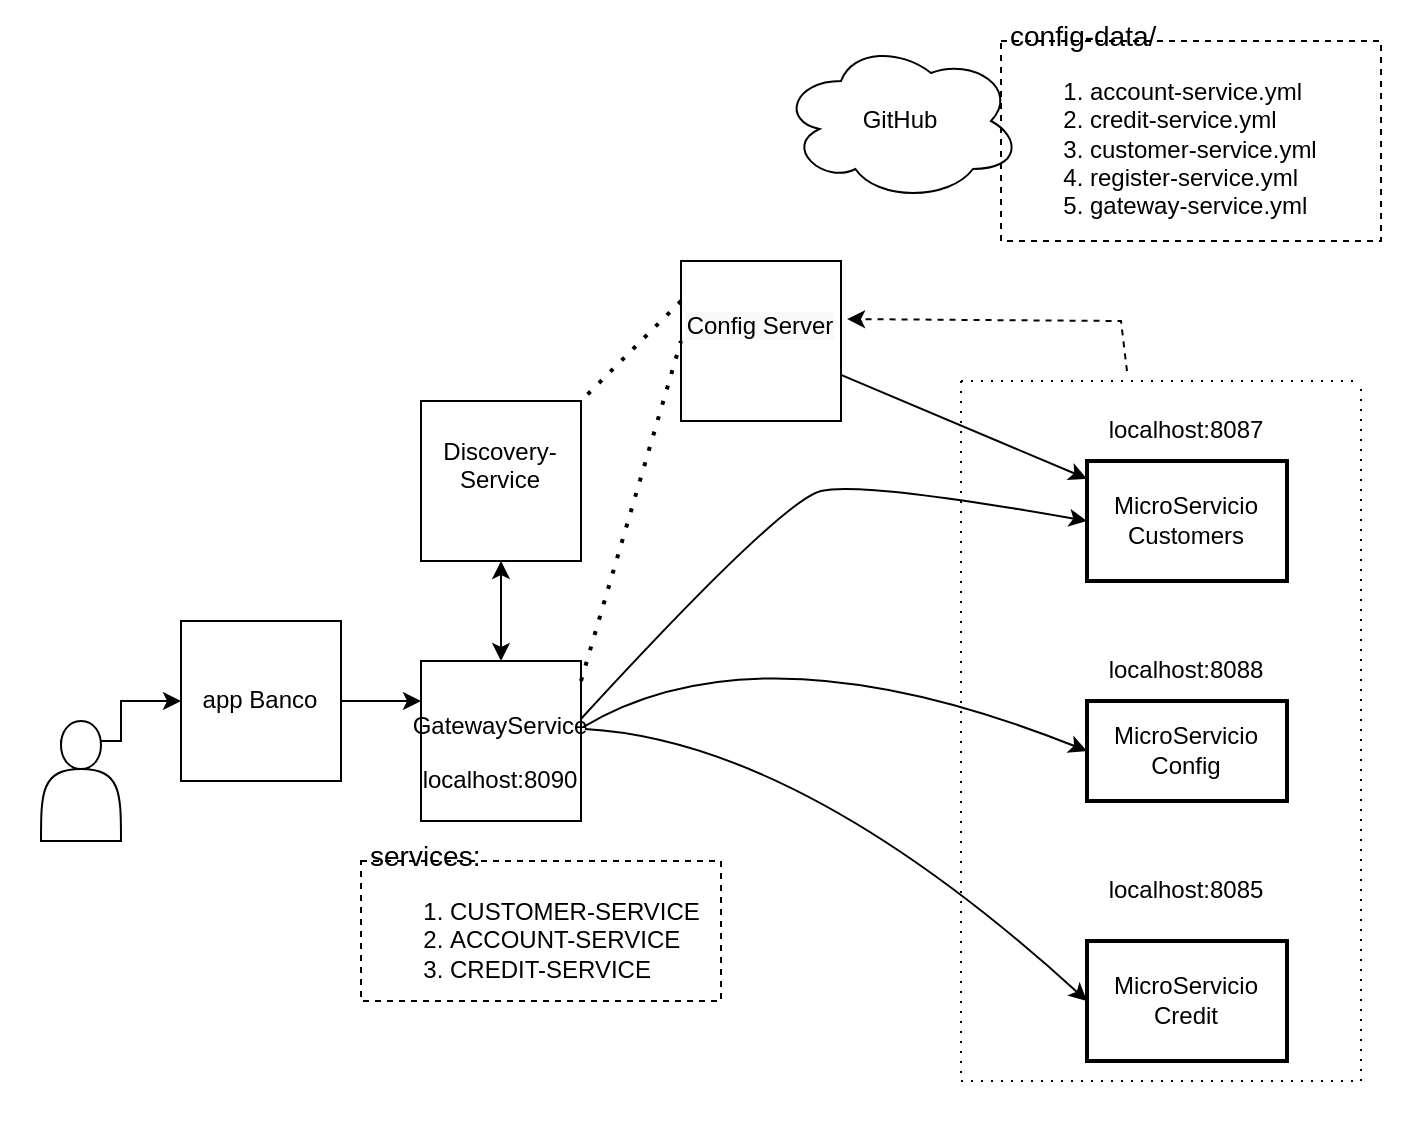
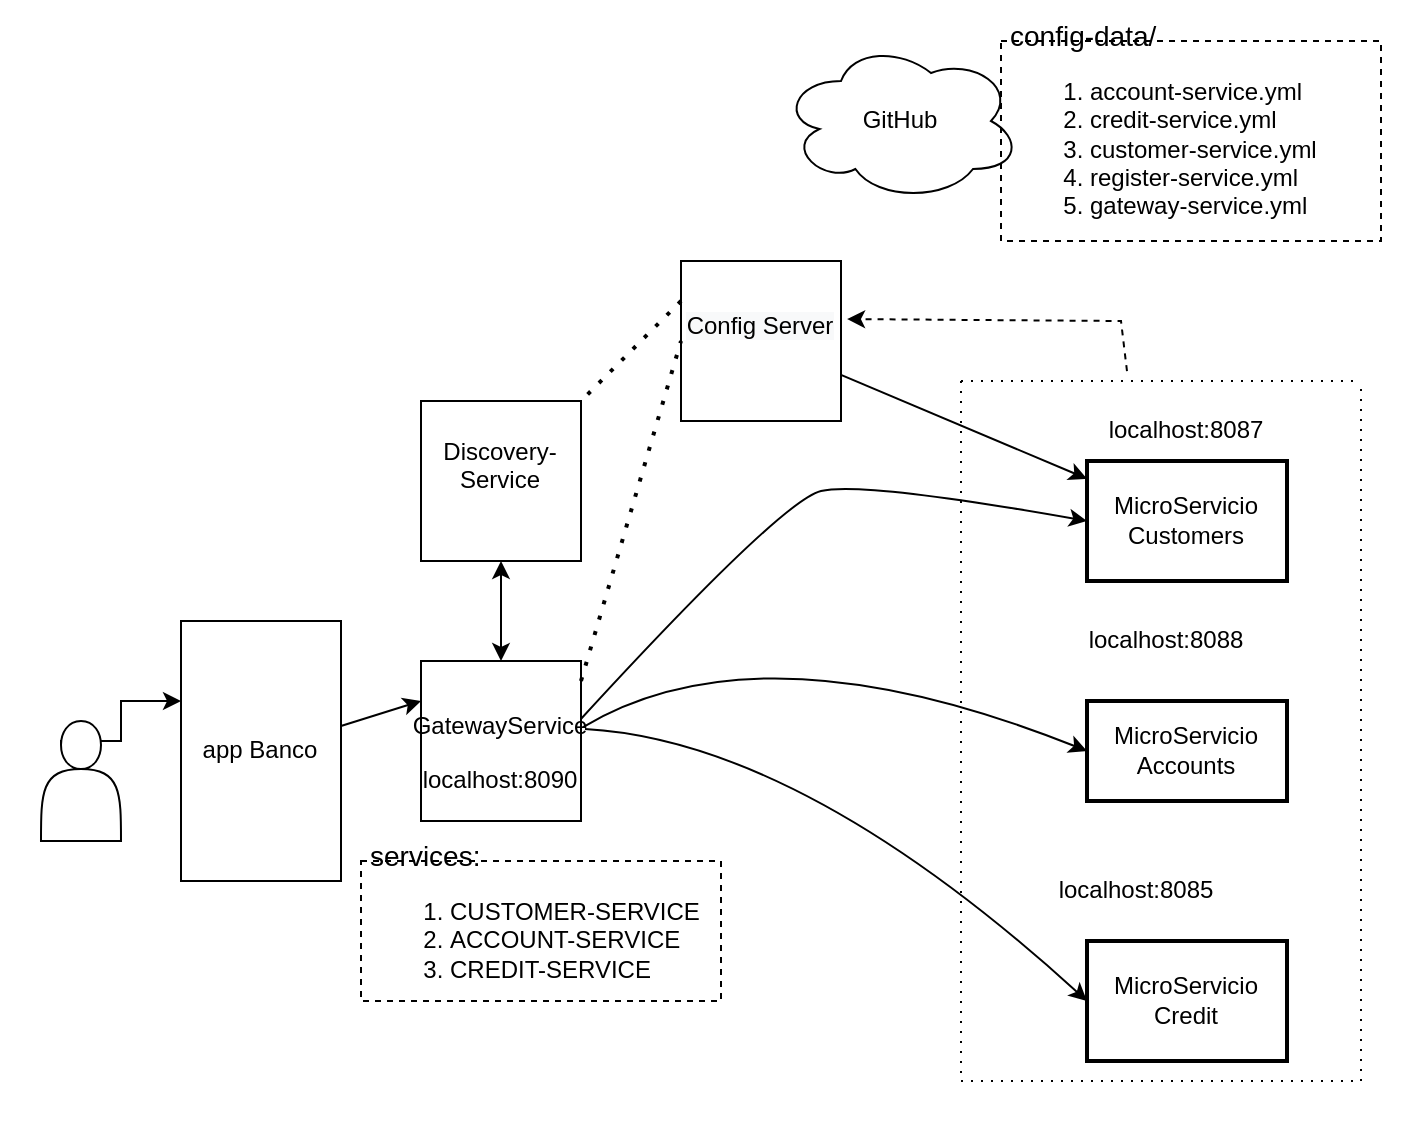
  <mxCell id="0" />
  <mxCell id="1" parent="0" />
  <mxCell id="2" style="edgeStyle=orthogonalEdgeStyle;rounded=0;orthogonalLoop=1;jettySize=auto;html=1;exitX=0.25;exitY=0.2;exitDx=0;exitDy=0;exitPerimeter=0;" parent="1" source="3" edge="1" target="4"><mxGeometry relative="1" as="geometry"><mxPoint x="110" y="290" as="targetPoint" /><Array as="points"><mxPoint x="30" y="370" /><mxPoint x="60" y="370" /><mxPoint x="60" y="350" /></Array></mxGeometry></mxCell>
  <mxCell id="3" value="" style="shape=actor;whiteSpace=wrap;html=1;" parent="1" vertex="1"><mxGeometry x="20" y="360" width="40" height="60" as="geometry" /></mxCell>
- <mxCell id="4" value="app Banco" style="whiteSpace=wrap;html=1;aspect=fixed;" parent="1" vertex="1"><mxGeometry x="90" y="310" width="80" height="80" as="geometry" /></mxCell>
+ <mxCell id="4" value="app Banco" style="whiteSpace=wrap;html=1;aspect=fixed;" parent="1" vertex="1"><mxGeometry x="90" y="310" width="80" height="130" as="geometry" /></mxCell>
  <mxCell id="5" value="" style="curved=1;endArrow=classic;html=1;rounded=0;entryX=0;entryY=0.5;entryDx=0;entryDy=0;exitX=0.988;exitY=0.375;exitDx=0;exitDy=0;exitPerimeter=0;" parent="1" target="12" edge="1" source="19"><mxGeometry width="50" height="50" relative="1" as="geometry"><mxPoint x="340" y="290" as="sourcePoint" /><mxPoint x="390" y="240" as="targetPoint" /><Array as="points"><mxPoint x="390" y="250" /><mxPoint x="430" y="240" /></Array></mxGeometry></mxCell>
  <mxCell id="6" value="" style="curved=1;endArrow=classic;html=1;rounded=0;entryX=0;entryY=0.5;entryDx=0;entryDy=0;exitX=1.013;exitY=0.413;exitDx=0;exitDy=0;exitPerimeter=0;" parent="1" target="13" edge="1" source="19"><mxGeometry width="50" height="50" relative="1" as="geometry"><mxPoint x="340" y="290" as="sourcePoint" /><mxPoint x="410" y="360" as="targetPoint" /><Array as="points"><mxPoint x="380" y="310" /></Array></mxGeometry></mxCell>
  <mxCell id="7" value="" style="curved=1;endArrow=classic;html=1;rounded=0;entryX=0;entryY=0.5;entryDx=0;entryDy=0;exitX=1.025;exitY=0.425;exitDx=0;exitDy=0;exitPerimeter=0;" parent="1" target="14" edge="1" source="19"><mxGeometry width="50" height="50" relative="1" as="geometry"><mxPoint x="340" y="290" as="sourcePoint" /><mxPoint x="210" y="470" as="targetPoint" /><Array as="points"><mxPoint x="400" y="370" /></Array></mxGeometry></mxCell>
  <mxCell id="8" value="" style="swimlane;startSize=0;rounded=0;fillColor=none;gradientColor=none;dashed=1;dashPattern=1 4;" parent="1" vertex="1"><mxGeometry x="480" y="190" width="200" height="350" as="geometry" /></mxCell>
  <mxCell id="9" value="localhost:8087" style="text;html=1;strokeColor=none;fillColor=none;align=center;verticalAlign=middle;whiteSpace=wrap;rounded=0;dashed=1;dashPattern=1 4;" parent="8" vertex="1"><mxGeometry x="83" y="10" width="60" height="30" as="geometry" /></mxCell>
- <mxCell id="10" value="localhost:8088" style="text;html=1;strokeColor=none;fillColor=none;align=center;verticalAlign=middle;whiteSpace=wrap;rounded=0;dashed=1;dashPattern=1 4;" parent="8" vertex="1"><mxGeometry x="83" y="130" width="60" height="30" as="geometry" /></mxCell>
- <mxCell id="11" value="localhost:8085" style="text;html=1;strokeColor=none;fillColor=none;align=center;verticalAlign=middle;whiteSpace=wrap;rounded=0;dashed=1;dashPattern=1 4;" parent="8" vertex="1"><mxGeometry x="83" y="240" width="60" height="30" as="geometry" /></mxCell>
+ <mxCell id="10" value="localhost:8088" style="text;html=1;strokeColor=none;fillColor=none;align=center;verticalAlign=middle;whiteSpace=wrap;rounded=0;dashed=1;dashPattern=1 4;" parent="8" vertex="1"><mxGeometry x="73" y="115" width="60" height="30" as="geometry" /></mxCell>
+ <mxCell id="11" value="localhost:8085" style="text;html=1;strokeColor=none;fillColor=none;align=center;verticalAlign=middle;whiteSpace=wrap;rounded=0;dashed=1;dashPattern=1 4;" parent="8" vertex="1"><mxGeometry x="58" y="240" width="60" height="30" as="geometry" /></mxCell>
  <mxCell id="12" value="MicroServicio Customers" style="rounded=0;whiteSpace=wrap;html=1;absoluteArcSize=1;arcSize=14;strokeWidth=2;" parent="8" vertex="1"><mxGeometry x="63" y="40" width="100" height="60" as="geometry" /></mxCell>
- <mxCell id="13" value="MicroServicio Config" style="rounded=0;whiteSpace=wrap;html=1;absoluteArcSize=1;arcSize=14;strokeWidth=2;" parent="8" vertex="1"><mxGeometry x="63" y="160" width="100" height="50" as="geometry" /></mxCell>
+ <mxCell id="13" value="MicroServicio Accounts" style="rounded=0;whiteSpace=wrap;html=1;absoluteArcSize=1;arcSize=14;strokeWidth=2;" parent="8" vertex="1"><mxGeometry x="63" y="160" width="100" height="50" as="geometry" /></mxCell>
  <mxCell id="14" value="MicroServicio Credit" style="rounded=0;whiteSpace=wrap;html=1;absoluteArcSize=1;arcSize=14;strokeWidth=2;" parent="8" vertex="1"><mxGeometry x="63" y="280" width="100" height="60" as="geometry" /></mxCell>
  <mxCell id="15" value="GitHub" style="ellipse;shape=cloud;whiteSpace=wrap;html=1;" parent="1" vertex="1"><mxGeometry x="390" y="20" width="120" height="80" as="geometry" /></mxCell>
  <mxCell id="16" value="&#10;&lt;span style=&quot;color: rgb(0, 0, 0); font-family: Helvetica; font-size: 12px; font-style: normal; font-variant-ligatures: normal; font-variant-caps: normal; font-weight: 400; letter-spacing: normal; orphans: 2; text-align: center; text-indent: 0px; text-transform: none; widows: 2; word-spacing: 0px; -webkit-text-stroke-width: 0px; background-color: rgb(248, 249, 250); text-decoration-thickness: initial; text-decoration-style: initial; text-decoration-color: initial; float: none; display: inline !important;&quot;&gt;Config Server&lt;/span&gt;&#10;&#10;" style="whiteSpace=wrap;html=1;aspect=fixed;" parent="1" vertex="1"><mxGeometry x="340" y="130" width="80" height="80" as="geometry" /></mxCell>
  <mxCell id="17" value="" style="endArrow=classic;html=1;rounded=0;" parent="1" source="16" target="12" edge="1"><mxGeometry relative="1" as="geometry"><mxPoint x="230" y="590" as="sourcePoint" /><mxPoint x="310" y="520" as="targetPoint" /></mxGeometry></mxCell>
  <mxCell id="18" value="&lt;span style=&quot;font-size: 14px; background-color: initial;&quot;&gt;config-data/&lt;/span&gt;&lt;br&gt;&lt;div style=&quot;&quot;&gt;&lt;ol&gt;&lt;li&gt;&lt;span style=&quot;background-color: initial;&quot;&gt;account-service.yml&lt;/span&gt;&lt;/li&gt;&lt;li&gt;&lt;span style=&quot;background-color: initial;&quot;&gt;credit-service.yml&lt;/span&gt;&lt;/li&gt;&lt;li&gt;&lt;span style=&quot;background-color: initial;&quot;&gt;customer-service.yml&lt;/span&gt;&lt;/li&gt;&lt;li&gt;&lt;span style=&quot;background-color: initial;&quot;&gt;register-service.yml&lt;/span&gt;&lt;/li&gt;&lt;li&gt;&lt;span style=&quot;background-color: initial;&quot;&gt;gateway-service.yml&lt;/span&gt;&lt;/li&gt;&lt;/ol&gt;&lt;/div&gt;&lt;p&gt;.&lt;/p&gt;" style="text;html=1;spacing=5;spacingTop=-20;whiteSpace=wrap;overflow=hidden;rounded=0;dashed=1;strokeColor=default;" parent="1" vertex="1"><mxGeometry x="500" y="20" width="190" height="100" as="geometry" /></mxCell>
  <mxCell id="19" value="GatewayService&lt;br&gt;&lt;span style=&quot;color: rgba(0, 0, 0, 0); font-family: monospace; font-size: 0px; text-align: start;&quot;&gt;%3CmxGraphModel%3E%3Croot%3E%3CmxCell%20id%3D%220%22%2F%3E%3CmxCell%20id%3D%221%22%20parent%3D%220%22%2F%3E%3CmxCell%20id%3D%222%22%20value%3D%22localhost%3A8888%22%20style%3D%22text%3Bhtml%3D1%3BstrokeColor%3Dnone%3BfillColor%3Dnone%3Balign%3Dcenter%3BverticalAlign%3Dmiddle%3BwhiteSpace%3Dwrap%3Brounded%3D0%3Bdashed%3D1%3BdashPattern%3D1%204%3B%22%20vertex%3D%221%22%20parent%3D%221%22%3E%3CmxGeometry%20x%3D%22295%22%20y%3D%22540%22%20width%3D%2260%22%20height%3D%2230%22%20as%3D%22geometry%22%2F%3E%3C%2FmxCell%3E%3C%2Froot%3E%3C%2FmxGraphModel%3E&lt;/span&gt;" style="whiteSpace=wrap;html=1;aspect=fixed;" vertex="1" parent="1"><mxGeometry x="210" y="330" width="80" height="80" as="geometry" /></mxCell>
  <mxCell id="20" value="localhost:8090" style="text;html=1;strokeColor=none;fillColor=none;align=center;verticalAlign=middle;whiteSpace=wrap;rounded=0;dashed=1;dashPattern=1 4;" vertex="1" parent="1"><mxGeometry x="220" y="375" width="60" height="30" as="geometry" /></mxCell>
  <mxCell id="21" value="" style="endArrow=classic;html=1;rounded=0;entryX=0;entryY=0.25;entryDx=0;entryDy=0;" edge="1" parent="1" source="4" target="19"><mxGeometry width="50" height="50" relative="1" as="geometry"><mxPoint x="380" y="360" as="sourcePoint" /><mxPoint x="430" y="310" as="targetPoint" /></mxGeometry></mxCell>
  <mxCell id="22" value="Discovery-Service&lt;br&gt;&lt;span style=&quot;color: rgba(0, 0, 0, 0); font-family: monospace; font-size: 0px; text-align: start;&quot;&gt;%3CmxGraphModel%3E%3Croot%3E%3CmxCell%20id%3D%220%22%2F%3E%3CmxCell%20id%3D%221%22%20parent%3D%220%22%2F%3E%3CmxCell%20id%3D%222%22%20value%3D%22localhost%3A8888%22%20style%3D%22text%3Bhtml%3D1%3BstrokeColor%3Dnone%3BfillColor%3Dnone%3Balign%3Dcenter%3BverticalAlign%3Dmiddle%3BwhiteSpace%3Dwrap%3Brounded%3D0%3Bdashed%3D1%3BdashPattern%3D1%204%3B%22%20vertex%3D%221%22%20parent%3D%221%22%3E%3CmxGeometry%20x%3D%22295%22%20y%3D%22540%22%20width%3D%2260%22%20height%3D%2230%22%20as%3D%22geometry%22%2F%3E%3C%2FmxCell%3E%3C%2Froot%3E%3C%2FmxGraphModel%3E&lt;/span&gt;" style="whiteSpace=wrap;html=1;aspect=fixed;" vertex="1" parent="1"><mxGeometry x="210" y="200" width="80" height="80" as="geometry" /></mxCell>
  <mxCell id="23" value="&lt;span style=&quot;font-size: 14px; background-color: initial;&quot;&gt;services:&lt;/span&gt;&lt;br&gt;&lt;div style=&quot;&quot;&gt;&lt;ol&gt;&lt;li&gt;CUSTOMER-SERVICE&lt;/li&gt;&lt;li&gt;ACCOUNT-SERVICE&lt;/li&gt;&lt;li&gt;CREDIT-SERVICE&lt;/li&gt;&lt;/ol&gt;&lt;/div&gt;" style="text;html=1;spacing=5;spacingTop=-20;whiteSpace=wrap;overflow=hidden;rounded=0;dashed=1;strokeColor=default;" vertex="1" parent="1"><mxGeometry x="180" y="430" width="180" height="70" as="geometry" /></mxCell>
  <mxCell id="24" value="" style="endArrow=classic;startArrow=classic;html=1;rounded=0;entryX=0.5;entryY=1;entryDx=0;entryDy=0;" edge="1" parent="1" source="19" target="22"><mxGeometry width="50" height="50" relative="1" as="geometry"><mxPoint x="260" y="249.289" as="sourcePoint" /><mxPoint x="260" y="199.289" as="targetPoint" /></mxGeometry></mxCell>
  <mxCell id="25" value="" style="endArrow=none;dashed=1;html=1;dashPattern=1 3;strokeWidth=2;rounded=0;exitX=0;exitY=0.25;exitDx=0;exitDy=0;" edge="1" parent="1" source="16" target="22"><mxGeometry width="50" height="50" relative="1" as="geometry"><mxPoint x="330" y="110" as="sourcePoint" /><mxPoint x="310" y="290" as="targetPoint" /></mxGeometry></mxCell>
  <mxCell id="26" value="" style="endArrow=classic;html=1;rounded=0;exitX=0.415;exitY=-0.014;exitDx=0;exitDy=0;dashed=1;entryX=1.038;entryY=0.363;entryDx=0;entryDy=0;entryPerimeter=0;exitPerimeter=0;" edge="1" parent="1" source="8" target="16"><mxGeometry width="50" height="50" relative="1" as="geometry"><mxPoint x="580" y="200" as="sourcePoint" /><mxPoint x="630" y="150" as="targetPoint" /><Array as="points"><mxPoint x="560" y="160" /></Array></mxGeometry></mxCell>
  <mxCell id="27" value="" style="endArrow=none;dashed=1;html=1;dashPattern=1 3;strokeWidth=2;rounded=0;entryX=0;entryY=0.5;entryDx=0;entryDy=0;" edge="1" parent="1" target="16"><mxGeometry width="50" height="50" relative="1" as="geometry"><mxPoint x="290" y="340" as="sourcePoint" /><mxPoint x="340" y="290" as="targetPoint" /></mxGeometry></mxCell>
